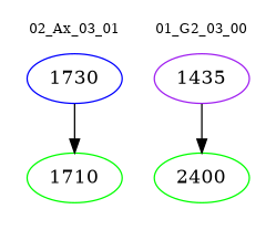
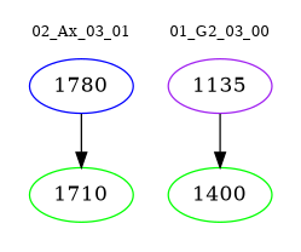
  digraph {
    node [color=green]
    edge [color=black]
-   n1 [color=blue label=1730]
+   n1 [color=blue label=1780]
    n2 [label=1710]
-   n3 [color=purple label=1435]
-   n4 [label=2400]
+   n3 [color=purple label=1135]
+   n4 [label=1400]
    subgraph cluster_1 {
      color=white
      fontsize=10
      label="02_Ax_03_01"
      n1
      n2
    }
    subgraph cluster_2 {
      color=white
      fontsize=10
      label="01_G2_03_00"
      n3
      n4
    }
    n1 -> n2
    n3 -> n4
  }
